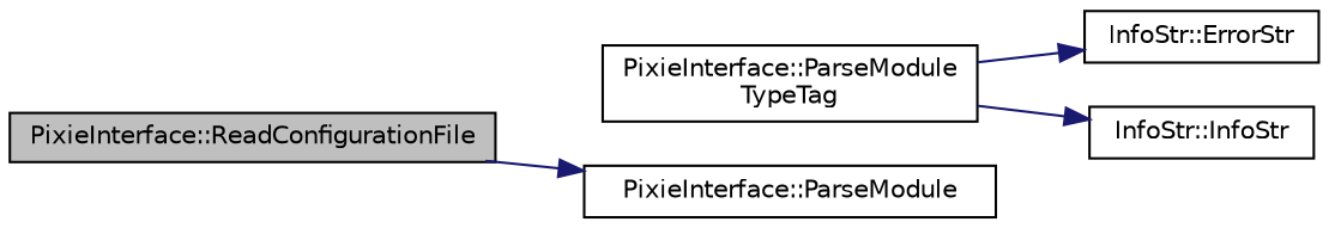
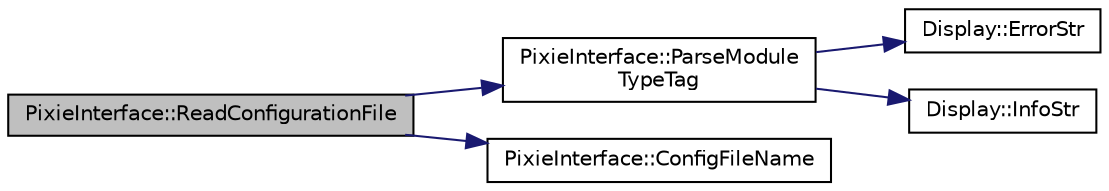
  digraph {
    rankdir=LR
    node [color=black fillcolor=white fontname=Helvetica fontsize=10 shape=record style=filled]
    edge [color=midnightblue fontname=Helvetica fontsize=10 labelfontname=Helvetica labelfontsize=10 style=solid]
    n1 [fillcolor=grey75 fontcolor=black height=0.2 label="PixieInterface::ReadConfigurationFile" width=0.4]
    n2 [height=0.2 label="PixieInterface::ParseModule\lTypeTag" width=0.4]
-   n3 [height=0.2 label="PixieInterface::ParseModule" width=0.4]
-   n4 [height=0.2 label="InfoStr::ErrorStr" width=0.4]
-   n5 [height=0.2 label="InfoStr::InfoStr" width=0.4]
+   n3 [height=0.2 label="PixieInterface::ConfigFileName" width=0.4]
+   n4 [height=0.2 label="Display::ErrorStr" width=0.4]
+   n5 [height=0.2 label="Display::InfoStr" width=0.4]
+   n1 -> n2
    n1 -> n3
    n2 -> n4
    n2 -> n5
  }
